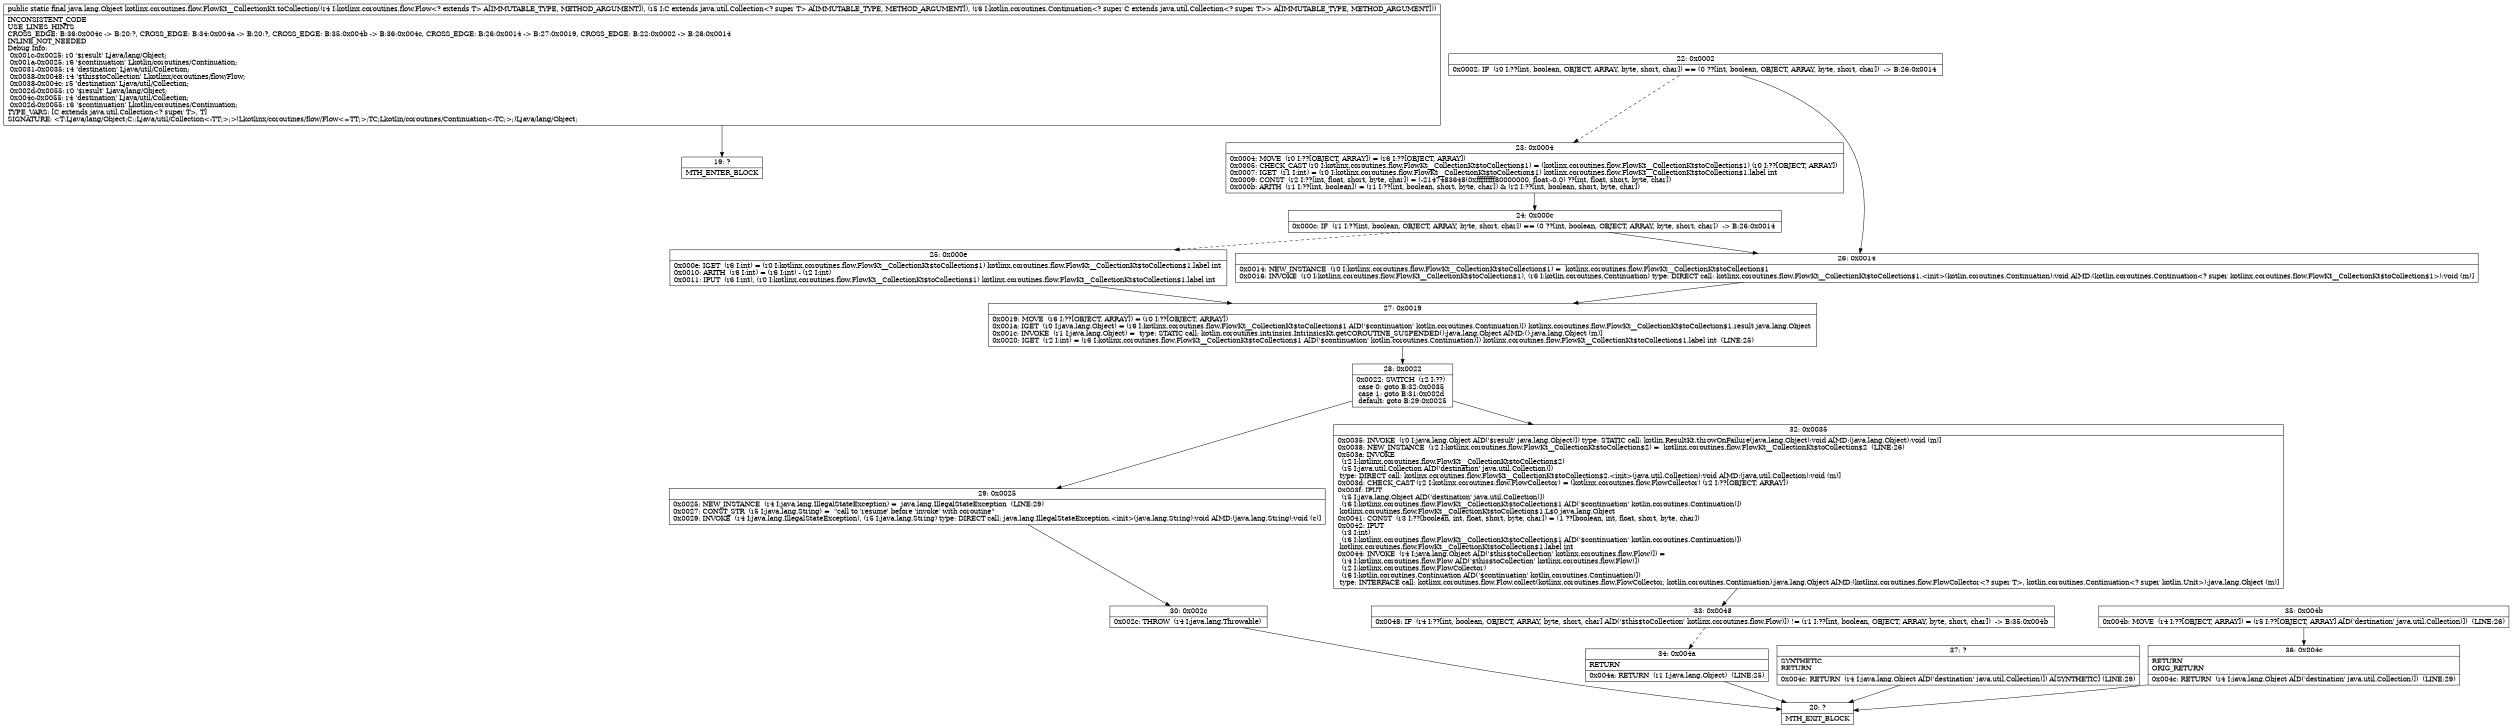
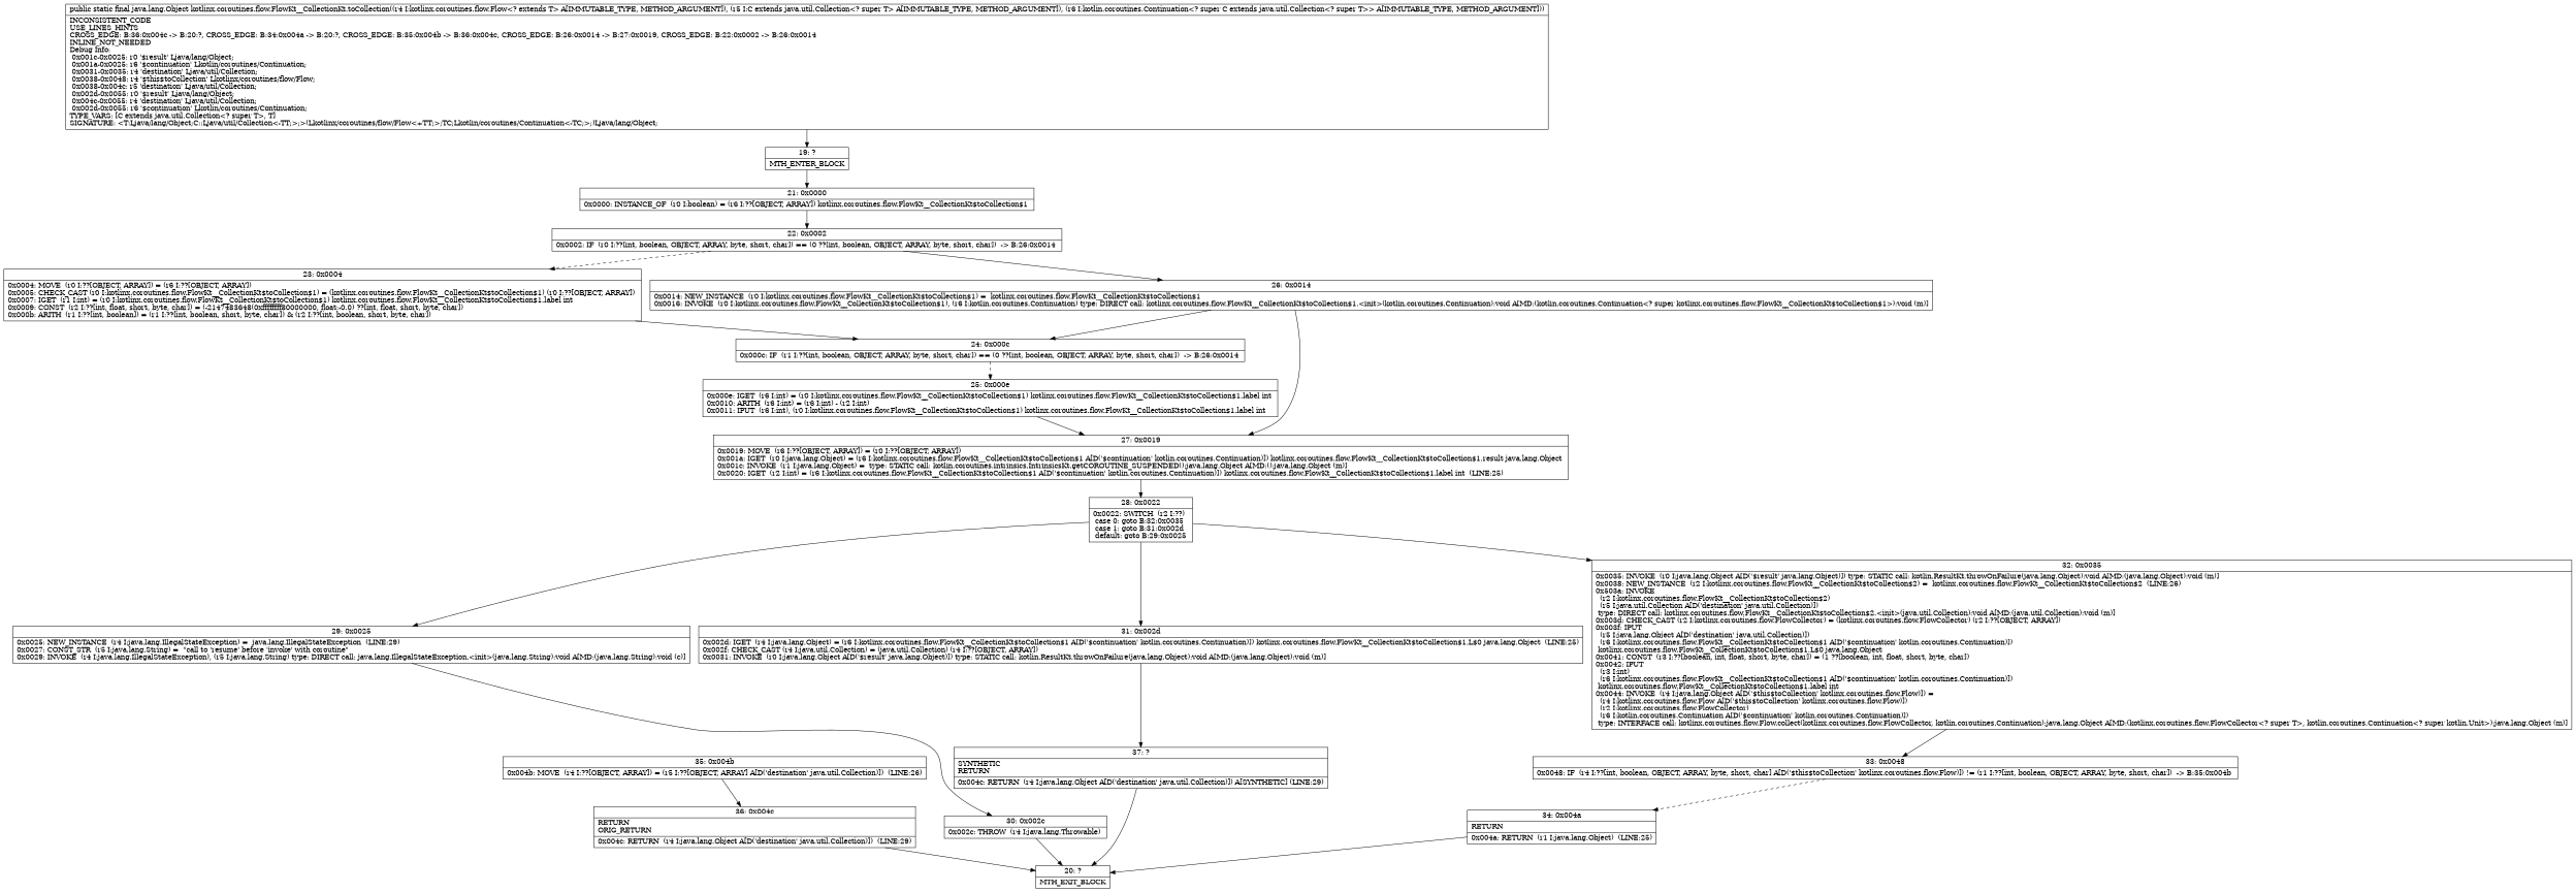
  digraph {
    node [shape=record]
    n1 [label="{19\:\ ?|MTH_ENTER_BLOCK\l}"]
+   n2 [label="{21\:\ 0x0000|0x0000: INSTANCE_OF  (r0 I:boolean) = (r6 I:??[OBJECT, ARRAY]) kotlinx.coroutines.flow.FlowKt__CollectionKt$toCollection$1 \l}"]
    n3 [label="{22\:\ 0x0002|0x0002: IF  (r0 I:??[int, boolean, OBJECT, ARRAY, byte, short, char]) == (0 ??[int, boolean, OBJECT, ARRAY, byte, short, char])  \-\> B:26:0x0014 \l}"]
    n4 [label="{23\:\ 0x0004|0x0004: MOVE  (r0 I:??[OBJECT, ARRAY]) = (r6 I:??[OBJECT, ARRAY]) \l0x0005: CHECK_CAST (r0 I:kotlinx.coroutines.flow.FlowKt__CollectionKt$toCollection$1) = (kotlinx.coroutines.flow.FlowKt__CollectionKt$toCollection$1) (r0 I:??[OBJECT, ARRAY]) \l0x0007: IGET  (r1 I:int) = (r0 I:kotlinx.coroutines.flow.FlowKt__CollectionKt$toCollection$1) kotlinx.coroutines.flow.FlowKt__CollectionKt$toCollection$1.label int \l0x0009: CONST  (r2 I:??[int, float, short, byte, char]) = (\-2147483648(0xffffffff80000000, float:\-0.0) ??[int, float, short, byte, char]) \l0x000b: ARITH  (r1 I:??[int, boolean]) = (r1 I:??[int, boolean, short, byte, char]) & (r2 I:??[int, boolean, short, byte, char]) \l}"]
    n5 [label="{26\:\ 0x0014|0x0014: NEW_INSTANCE  (r0 I:kotlinx.coroutines.flow.FlowKt__CollectionKt$toCollection$1) =  kotlinx.coroutines.flow.FlowKt__CollectionKt$toCollection$1 \l0x0016: INVOKE  (r0 I:kotlinx.coroutines.flow.FlowKt__CollectionKt$toCollection$1), (r6 I:kotlin.coroutines.Continuation) type: DIRECT call: kotlinx.coroutines.flow.FlowKt__CollectionKt$toCollection$1.\<init\>(kotlin.coroutines.Continuation):void A[MD:(kotlin.coroutines.Continuation\<? super kotlinx.coroutines.flow.FlowKt__CollectionKt$toCollection$1\>):void (m)]\l}"]
    n6 [label="{24\:\ 0x000c|0x000c: IF  (r1 I:??[int, boolean, OBJECT, ARRAY, byte, short, char]) == (0 ??[int, boolean, OBJECT, ARRAY, byte, short, char])  \-\> B:26:0x0014 \l}"]
    n7 [label="{27\:\ 0x0019|0x0019: MOVE  (r6 I:??[OBJECT, ARRAY]) = (r0 I:??[OBJECT, ARRAY]) \l0x001a: IGET  (r0 I:java.lang.Object) = (r6 I:kotlinx.coroutines.flow.FlowKt__CollectionKt$toCollection$1 A[D('$continuation' kotlin.coroutines.Continuation)]) kotlinx.coroutines.flow.FlowKt__CollectionKt$toCollection$1.result java.lang.Object \l0x001c: INVOKE  (r1 I:java.lang.Object) =  type: STATIC call: kotlin.coroutines.intrinsics.IntrinsicsKt.getCOROUTINE_SUSPENDED():java.lang.Object A[MD:():java.lang.Object (m)]\l0x0020: IGET  (r2 I:int) = (r6 I:kotlinx.coroutines.flow.FlowKt__CollectionKt$toCollection$1 A[D('$continuation' kotlin.coroutines.Continuation)]) kotlinx.coroutines.flow.FlowKt__CollectionKt$toCollection$1.label int  (LINE:25)\l}"]
    n8 [label="{25\:\ 0x000e|0x000e: IGET  (r6 I:int) = (r0 I:kotlinx.coroutines.flow.FlowKt__CollectionKt$toCollection$1) kotlinx.coroutines.flow.FlowKt__CollectionKt$toCollection$1.label int \l0x0010: ARITH  (r6 I:int) = (r6 I:int) \- (r2 I:int) \l0x0011: IPUT  (r6 I:int), (r0 I:kotlinx.coroutines.flow.FlowKt__CollectionKt$toCollection$1) kotlinx.coroutines.flow.FlowKt__CollectionKt$toCollection$1.label int \l}"]
    n9 [label="{28\:\ 0x0022|0x0022: SWITCH  (r2 I:??)\l case 0: goto B:32:0x0035\l case 1: goto B:31:0x002d\l default: goto B:29:0x0025 \l}"]
    n10 [label="{29\:\ 0x0025|0x0025: NEW_INSTANCE  (r4 I:java.lang.IllegalStateException) =  java.lang.IllegalStateException  (LINE:29)\l0x0027: CONST_STR  (r5 I:java.lang.String) =  \"call to 'resume' before 'invoke' with coroutine\" \l0x0029: INVOKE  (r4 I:java.lang.IllegalStateException), (r5 I:java.lang.String) type: DIRECT call: java.lang.IllegalStateException.\<init\>(java.lang.String):void A[MD:(java.lang.String):void (c)]\l}"]
+   n11 [label="{31\:\ 0x002d|0x002d: IGET  (r4 I:java.lang.Object) = (r6 I:kotlinx.coroutines.flow.FlowKt__CollectionKt$toCollection$1 A[D('$continuation' kotlin.coroutines.Continuation)]) kotlinx.coroutines.flow.FlowKt__CollectionKt$toCollection$1.L$0 java.lang.Object  (LINE:25)\l0x002f: CHECK_CAST (r4 I:java.util.Collection) = (java.util.Collection) (r4 I:??[OBJECT, ARRAY]) \l0x0031: INVOKE  (r0 I:java.lang.Object A[D('$result' java.lang.Object)]) type: STATIC call: kotlin.ResultKt.throwOnFailure(java.lang.Object):void A[MD:(java.lang.Object):void (m)]\l}"]
    n12 [label="{32\:\ 0x0035|0x0035: INVOKE  (r0 I:java.lang.Object A[D('$result' java.lang.Object)]) type: STATIC call: kotlin.ResultKt.throwOnFailure(java.lang.Object):void A[MD:(java.lang.Object):void (m)]\l0x0038: NEW_INSTANCE  (r2 I:kotlinx.coroutines.flow.FlowKt__CollectionKt$toCollection$2) =  kotlinx.coroutines.flow.FlowKt__CollectionKt$toCollection$2  (LINE:26)\l0x503a: INVOKE  \l  (r2 I:kotlinx.coroutines.flow.FlowKt__CollectionKt$toCollection$2)\l  (r5 I:java.util.Collection A[D('destination' java.util.Collection)])\l type: DIRECT call: kotlinx.coroutines.flow.FlowKt__CollectionKt$toCollection$2.\<init\>(java.util.Collection):void A[MD:(java.util.Collection):void (m)]\l0x003d: CHECK_CAST (r2 I:kotlinx.coroutines.flow.FlowCollector) = (kotlinx.coroutines.flow.FlowCollector) (r2 I:??[OBJECT, ARRAY]) \l0x003f: IPUT  \l  (r5 I:java.lang.Object A[D('destination' java.util.Collection)])\l  (r6 I:kotlinx.coroutines.flow.FlowKt__CollectionKt$toCollection$1 A[D('$continuation' kotlin.coroutines.Continuation)])\l kotlinx.coroutines.flow.FlowKt__CollectionKt$toCollection$1.L$0 java.lang.Object \l0x0041: CONST  (r3 I:??[boolean, int, float, short, byte, char]) = (1 ??[boolean, int, float, short, byte, char]) \l0x0042: IPUT  \l  (r3 I:int)\l  (r6 I:kotlinx.coroutines.flow.FlowKt__CollectionKt$toCollection$1 A[D('$continuation' kotlin.coroutines.Continuation)])\l kotlinx.coroutines.flow.FlowKt__CollectionKt$toCollection$1.label int \l0x0044: INVOKE  (r4 I:java.lang.Object A[D('$this$toCollection' kotlinx.coroutines.flow.Flow)]) = \l  (r4 I:kotlinx.coroutines.flow.Flow A[D('$this$toCollection' kotlinx.coroutines.flow.Flow)])\l  (r2 I:kotlinx.coroutines.flow.FlowCollector)\l  (r6 I:kotlin.coroutines.Continuation A[D('$continuation' kotlin.coroutines.Continuation)])\l type: INTERFACE call: kotlinx.coroutines.flow.Flow.collect(kotlinx.coroutines.flow.FlowCollector, kotlin.coroutines.Continuation):java.lang.Object A[MD:(kotlinx.coroutines.flow.FlowCollector\<? super T\>, kotlin.coroutines.Continuation\<? super kotlin.Unit\>):java.lang.Object (m)]\l}"]
    n13 [label="{30\:\ 0x002c|0x002c: THROW  (r4 I:java.lang.Throwable) \l}"]
    n14 [label="{37\:\ ?|SYNTHETIC\lRETURN\l|0x004c: RETURN  (r4 I:java.lang.Object A[D('destination' java.util.Collection)]) A[SYNTHETIC] (LINE:29)\l}"]
    n15 [label="{33\:\ 0x0048|0x0048: IF  (r4 I:??[int, boolean, OBJECT, ARRAY, byte, short, char] A[D('$this$toCollection' kotlinx.coroutines.flow.Flow)]) != (r1 I:??[int, boolean, OBJECT, ARRAY, byte, short, char])  \-\> B:35:0x004b \l}"]
    n16 [label="{20\:\ ?|MTH_EXIT_BLOCK\l}"]
    n17 [label="{34\:\ 0x004a|RETURN\l|0x004a: RETURN  (r1 I:java.lang.Object)  (LINE:25)\l}"]
    n18 [label="{35\:\ 0x004b|0x004b: MOVE  (r4 I:??[OBJECT, ARRAY]) = (r5 I:??[OBJECT, ARRAY] A[D('destination' java.util.Collection)])  (LINE:26)\l}"]
    n19 [label="{36\:\ 0x004c|RETURN\lORIG_RETURN\l|0x004c: RETURN  (r4 I:java.lang.Object A[D('destination' java.util.Collection)])  (LINE:29)\l}"]
    n20 [label="{public static final java.lang.Object kotlinx.coroutines.flow.FlowKt__CollectionKt.toCollection((r4 I:kotlinx.coroutines.flow.Flow\<? extends T\> A[IMMUTABLE_TYPE, METHOD_ARGUMENT]), (r5 I:C extends java.util.Collection\<? super T\> A[IMMUTABLE_TYPE, METHOD_ARGUMENT]), (r6 I:kotlin.coroutines.Continuation\<? super C extends java.util.Collection\<? super T\>\> A[IMMUTABLE_TYPE, METHOD_ARGUMENT]))  | INCONSISTENT_CODE\lUSE_LINES_HINTS\lCROSS_EDGE: B:36:0x004c \-\> B:20:?, CROSS_EDGE: B:34:0x004a \-\> B:20:?, CROSS_EDGE: B:35:0x004b \-\> B:36:0x004c, CROSS_EDGE: B:26:0x0014 \-\> B:27:0x0019, CROSS_EDGE: B:22:0x0002 \-\> B:26:0x0014\lINLINE_NOT_NEEDED\lDebug Info:\l  0x001c\-0x0025: r0 '$result' Ljava\/lang\/Object;\l  0x001a\-0x0025: r6 '$continuation' Lkotlin\/coroutines\/Continuation;\l  0x0031\-0x0035: r4 'destination' Ljava\/util\/Collection;\l  0x0038\-0x0048: r4 '$this$toCollection' Lkotlinx\/coroutines\/flow\/Flow;\l  0x0038\-0x004c: r5 'destination' Ljava\/util\/Collection;\l  0x002d\-0x0055: r0 '$result' Ljava\/lang\/Object;\l  0x004c\-0x0055: r4 'destination' Ljava\/util\/Collection;\l  0x002d\-0x0055: r6 '$continuation' Lkotlin\/coroutines\/Continuation;\lTYPE_VARS: [C extends java.util.Collection\<? super T\>, T]\lSIGNATURE: \<T:Ljava\/lang\/Object;C::Ljava\/util\/Collection\<\-TT;\>;\>(Lkotlinx\/coroutines\/flow\/Flow\<+TT;\>;TC;Lkotlin\/coroutines\/Continuation\<\-TC;\>;)Ljava\/lang\/Object;\l}"]
+   n1 -> n2
+   n2 -> n3
    n3 -> n4 [style=dashed]
    n3 -> n5
    n4 -> n6
    n5 -> n7
-   n6 -> n5
+   n5 -> n6
    n6 -> n8 [style=dashed]
    n7 -> n9
    n8 -> n7
    n9 -> n10
+   n9 -> n11
    n9 -> n12
    n10 -> n13
+   n11 -> n14
    n12 -> n15
    n13 -> n16
    n14 -> n16
    n15 -> n17 [style=dashed]
    n17 -> n16
    n18 -> n19
    n19 -> n16
    n20 -> n1
  }
